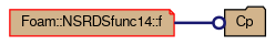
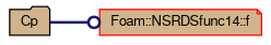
  digraph {
    rankdir=LR
    node [fillcolor=tan fontname=FreeSans fontsize=10 style=filled]
    n1 [color=black fontcolor=black height=0.2 label=Cp shape=folder width=0.4]
    n2 [color=red height=0.2 label="Foam::NSRDSfunc14::f" shape=note width=0.4]
-   n2 -> n1 [color=midnightblue fontname=FreeSans fontsize=10 labelfontname=FreeSans labelfontsize=10 style=bold arrowhead=odot]
+   n1 -> n2 [color=midnightblue fontname=FreeSans fontsize=10 labelfontname=FreeSans labelfontsize=10 style=bold arrowhead=odot]
  }
